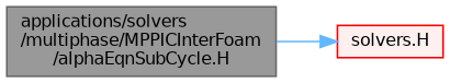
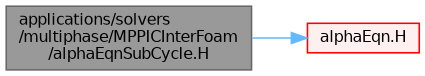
  digraph {
    rankdir=LR
    node [fontname=Helvetica fontsize=10 shape=box style=filled]
    n1 [color=gray40 fillcolor=grey60 fontcolor=black height=0.2 label="applications/solvers\l/multiphase/MPPICInterFoam\l/alphaEqnSubCycle.H" width=0.4]
-   n2 [color=red fillcolor="#FFF0F0" height=0.2 label="solvers.H" width=0.4]
+   n2 [color=red fillcolor="#FFF0F0" height=0.2 label="alphaEqn.H" width=0.4]
    n1 -> n2 [color=steelblue1 fontname=Helvetica fontsize=10 labelfontname=Helvetica labelfontsize=10 style=solid]
  }
